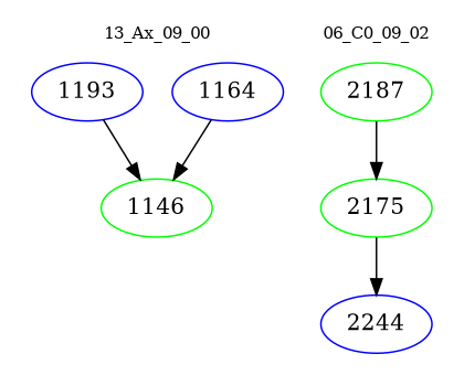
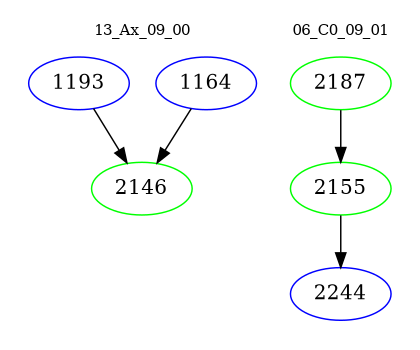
  digraph {
    node [color=blue]
    edge [color=black]
    n1 [label=1164]
-   n2 [color=green label=1146]
+   n2 [color=green label=2146]
    n3 [label=1193]
    n4 [color=green label=2187]
-   n5 [color=green label=2175]
+   n5 [color=green label=2155]
    n6 [label=2244]
    subgraph cluster_1 {
      color=white
      fontsize=10
      label="13_Ax_09_00"
      n1
      n2
      n3
    }
    subgraph cluster_2 {
      color=white
      fontsize=10
-     label="06_C0_09_02"
+     label="06_C0_09_01"
      n4
      n5
      n6
    }
    n1 -> n2
    n3 -> n2
    n4 -> n5
    n5 -> n6
  }
